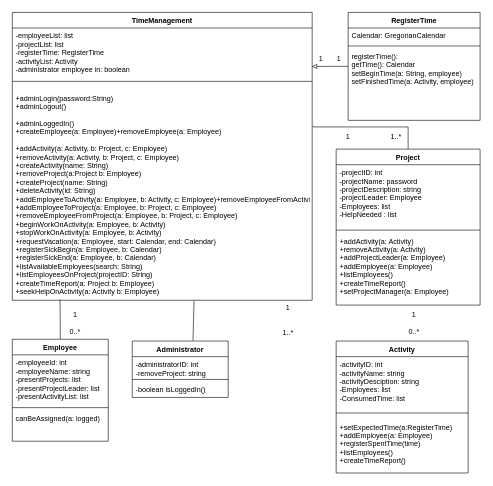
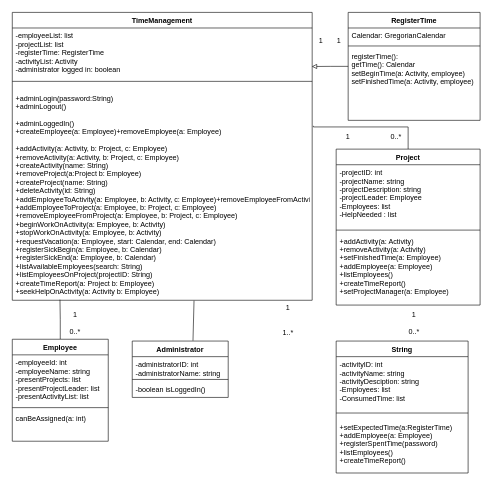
  <mxCell id="0" />
  <mxCell id="1" parent="0" />
  <mxCell id="2" style="edgeStyle=orthogonalEdgeStyle;rounded=0;orthogonalLoop=1;jettySize=auto;html=1;entryX=0.159;entryY=0.997;entryDx=0;entryDy=0;entryPerimeter=0;endArrow=none;endFill=0;" edge="1" parent="1" source="3" target="28"><mxGeometry relative="1" as="geometry" /></mxCell>
  <mxCell id="3" value="Employee" style="swimlane;fontStyle=1;align=center;verticalAlign=top;childLayout=stackLayout;horizontal=1;startSize=26;horizontalStack=0;resizeParent=1;resizeParentMax=0;resizeLast=0;collapsible=1;marginBottom=0;" parent="1" vertex="1"><mxGeometry x="20" y="565" width="160" height="170" as="geometry" /></mxCell>
  <mxCell id="4" value="-employeeId: int&#10;-employeeName: string&#10;-presentProjects: list&#10;-presentProjectLeader: list&#10;-presentActivityList: list&#10;" style="text;strokeColor=none;fillColor=none;align=left;verticalAlign=top;spacingLeft=4;spacingRight=4;overflow=hidden;rotatable=0;points=[[0,0.5],[1,0.5]];portConstraint=eastwest;" parent="3" vertex="1"><mxGeometry y="26" width="160" height="84" as="geometry" /></mxCell>
  <mxCell id="5" value="" style="line;strokeWidth=1;fillColor=none;align=left;verticalAlign=middle;spacingTop=-1;spacingLeft=3;spacingRight=3;rotatable=0;labelPosition=right;points=[];portConstraint=eastwest;" parent="3" vertex="1"><mxGeometry y="110" width="160" height="8" as="geometry" /></mxCell>
- <mxCell id="6" value="canBeAssigned(a: logged)" style="text;strokeColor=none;fillColor=none;align=left;verticalAlign=top;spacingLeft=4;spacingRight=4;overflow=hidden;rotatable=0;points=[[0,0.5],[1,0.5]];portConstraint=eastwest;" parent="3" vertex="1"><mxGeometry y="118" width="160" height="52" as="geometry" /></mxCell>
+ <mxCell id="6" value="canBeAssigned(a: int)" style="text;strokeColor=none;fillColor=none;align=left;verticalAlign=top;spacingLeft=4;spacingRight=4;overflow=hidden;rotatable=0;points=[[0,0.5],[1,0.5]];portConstraint=eastwest;" parent="3" vertex="1"><mxGeometry y="118" width="160" height="52" as="geometry" /></mxCell>
  <mxCell id="7" value="Administrator" style="swimlane;fontStyle=1;align=center;verticalAlign=top;childLayout=stackLayout;horizontal=1;startSize=26;horizontalStack=0;resizeParent=1;resizeParentMax=0;resizeLast=0;collapsible=1;marginBottom=0;" parent="1" vertex="1"><mxGeometry x="220" y="568" width="160" height="94" as="geometry" /></mxCell>
- <mxCell id="8" value="-administratorID: int&#10;-removeProject: string" style="text;strokeColor=none;fillColor=none;align=left;verticalAlign=top;spacingLeft=4;spacingRight=4;overflow=hidden;rotatable=0;points=[[0,0.5],[1,0.5]];portConstraint=eastwest;" parent="7" vertex="1"><mxGeometry y="26" width="160" height="34" as="geometry" /></mxCell>
+ <mxCell id="8" value="-administratorID: int&#10;-administratorName: string" style="text;strokeColor=none;fillColor=none;align=left;verticalAlign=top;spacingLeft=4;spacingRight=4;overflow=hidden;rotatable=0;points=[[0,0.5],[1,0.5]];portConstraint=eastwest;" parent="7" vertex="1"><mxGeometry y="26" width="160" height="34" as="geometry" /></mxCell>
  <mxCell id="9" value="" style="line;strokeWidth=1;fillColor=none;align=left;verticalAlign=middle;spacingTop=-1;spacingLeft=3;spacingRight=3;rotatable=0;labelPosition=right;points=[];portConstraint=eastwest;" parent="7" vertex="1"><mxGeometry y="60" width="160" height="8" as="geometry" /></mxCell>
  <mxCell id="10" value="-boolean isLoggedIn()" style="text;strokeColor=none;fillColor=none;align=left;verticalAlign=top;spacingLeft=4;spacingRight=4;overflow=hidden;rotatable=0;points=[[0,0.5],[1,0.5]];portConstraint=eastwest;" parent="7" vertex="1"><mxGeometry y="68" width="160" height="26" as="geometry" /></mxCell>
  <mxCell id="11" style="edgeStyle=orthogonalEdgeStyle;rounded=0;orthogonalLoop=1;jettySize=auto;html=1;entryX=1.004;entryY=0.169;entryDx=0;entryDy=0;entryPerimeter=0;endArrow=none;endFill=0;" edge="1" parent="1" source="12" target="28"><mxGeometry relative="1" as="geometry"><Array as="points"><mxPoint x="680" y="211" /></Array></mxGeometry></mxCell>
  <mxCell id="12" value="Project" style="swimlane;fontStyle=1;align=center;verticalAlign=top;childLayout=stackLayout;horizontal=1;startSize=26;horizontalStack=0;resizeParent=1;resizeParentMax=0;resizeLast=0;collapsible=1;marginBottom=0;" parent="1" vertex="1"><mxGeometry x="560" y="248" width="240" height="260" as="geometry"><mxRectangle x="420" y="300" width="70" height="26" as="alternateBounds" /></mxGeometry></mxCell>
- <mxCell id="13" value="-projectID: int&#10;-projectName: password&#10;-projectDescription: string&#10;-projectLeader: Employee&#10;-Employees: list&#10;-HelpNeeded : list&#10;&#10;&#10;&#10;" style="text;strokeColor=none;fillColor=none;align=left;verticalAlign=top;spacingLeft=4;spacingRight=4;overflow=hidden;rotatable=0;points=[[0,0.5],[1,0.5]];portConstraint=eastwest;" parent="12" vertex="1"><mxGeometry y="26" width="240" height="104" as="geometry" /></mxCell>
+ <mxCell id="13" value="-projectID: int&#10;-projectName: string&#10;-projectDescription: string&#10;-projectLeader: Employee&#10;-Employees: list&#10;-HelpNeeded : list&#10;&#10;&#10;&#10;" style="text;strokeColor=none;fillColor=none;align=left;verticalAlign=top;spacingLeft=4;spacingRight=4;overflow=hidden;rotatable=0;points=[[0,0.5],[1,0.5]];portConstraint=eastwest;" parent="12" vertex="1"><mxGeometry y="26" width="240" height="104" as="geometry" /></mxCell>
  <mxCell id="14" value="" style="line;strokeWidth=1;fillColor=none;align=left;verticalAlign=middle;spacingTop=-1;spacingLeft=3;spacingRight=3;rotatable=0;labelPosition=right;points=[];portConstraint=eastwest;" parent="12" vertex="1"><mxGeometry y="130" width="240" height="10" as="geometry" /></mxCell>
- <mxCell id="15" value="+addActivity(a: Activity)&#10;+removeActivity(a: Activity)&#10;+addProjectLeader(a: Employee)&#10;+addEmployee(a: Employee)&#10;+listEmployees()&#10;+createTimeReport()&#10;+setProjectManager(a: Employee)&#10;&#10;&#10;&#10;" style="text;strokeColor=none;fillColor=none;align=left;verticalAlign=top;spacingLeft=4;spacingRight=4;overflow=hidden;rotatable=0;points=[[0,0.5],[1,0.5]];portConstraint=eastwest;" parent="12" vertex="1"><mxGeometry y="140" width="240" height="120" as="geometry" /></mxCell>
- <mxCell id="16" value="Activity" style="swimlane;fontStyle=1;align=center;verticalAlign=top;childLayout=stackLayout;horizontal=1;startSize=26;horizontalStack=0;resizeParent=1;resizeParentMax=0;resizeLast=0;collapsible=1;marginBottom=0;" parent="1" vertex="1"><mxGeometry x="560" y="568" width="220" height="220" as="geometry" /></mxCell>
+ <mxCell id="15" value="+addActivity(a: Activity)&#10;+removeActivity(a: Activity)&#10;+setFinishedTime(a: Employee)&#10;+addEmployee(a: Employee)&#10;+listEmployees()&#10;+createTimeReport()&#10;+setProjectManager(a: Employee)&#10;&#10;&#10;&#10;" style="text;strokeColor=none;fillColor=none;align=left;verticalAlign=top;spacingLeft=4;spacingRight=4;overflow=hidden;rotatable=0;points=[[0,0.5],[1,0.5]];portConstraint=eastwest;" parent="12" vertex="1"><mxGeometry y="140" width="240" height="120" as="geometry" /></mxCell>
+ <mxCell id="16" value="String" style="swimlane;fontStyle=1;align=center;verticalAlign=top;childLayout=stackLayout;horizontal=1;startSize=26;horizontalStack=0;resizeParent=1;resizeParentMax=0;resizeLast=0;collapsible=1;marginBottom=0;" parent="1" vertex="1"><mxGeometry x="560" y="568" width="220" height="220" as="geometry" /></mxCell>
  <mxCell id="17" value="-activityID: int&#10;-activityName: string&#10;-activityDesciption: string&#10;-Employees: list&#10;-ConsumedTime: list&#10;&#10;" style="text;strokeColor=none;fillColor=none;align=left;verticalAlign=top;spacingLeft=4;spacingRight=4;overflow=hidden;rotatable=0;points=[[0,0.5],[1,0.5]];portConstraint=eastwest;" parent="16" vertex="1"><mxGeometry y="26" width="220" height="84" as="geometry" /></mxCell>
  <mxCell id="18" value="" style="line;strokeWidth=1;fillColor=none;align=left;verticalAlign=middle;spacingTop=-1;spacingLeft=3;spacingRight=3;rotatable=0;labelPosition=right;points=[];portConstraint=eastwest;" parent="16" vertex="1"><mxGeometry y="110" width="220" height="20" as="geometry" /></mxCell>
- <mxCell id="19" value="+setExpectedTime(a:RegisterTime)&#10;+addEmployee(a: Employee)&#10;+registerSpentTime(time)&#10;+listEmployees()&#10;+createTimeReport()&#10;" style="text;strokeColor=none;fillColor=none;align=left;verticalAlign=top;spacingLeft=4;spacingRight=4;overflow=hidden;rotatable=0;points=[[0,0.5],[1,0.5]];portConstraint=eastwest;" parent="16" vertex="1"><mxGeometry y="130" width="220" height="90" as="geometry" /></mxCell>
+ <mxCell id="19" value="+setExpectedTime(a:RegisterTime)&#10;+addEmployee(a: Employee)&#10;+registerSpentTime(password)&#10;+listEmployees()&#10;+createTimeReport()&#10;" style="text;strokeColor=none;fillColor=none;align=left;verticalAlign=top;spacingLeft=4;spacingRight=4;overflow=hidden;rotatable=0;points=[[0,0.5],[1,0.5]];portConstraint=eastwest;" parent="16" vertex="1"><mxGeometry y="130" width="220" height="90" as="geometry" /></mxCell>
  <mxCell id="20" style="edgeStyle=orthogonalEdgeStyle;rounded=0;orthogonalLoop=1;jettySize=auto;html=1;entryX=0.999;entryY=0.868;entryDx=0;entryDy=0;entryPerimeter=0;endArrow=block;endFill=0;" edge="1" parent="1" source="21" target="26"><mxGeometry relative="1" as="geometry" /></mxCell>
  <mxCell id="21" value="RegisterTime" style="swimlane;fontStyle=1;align=center;verticalAlign=top;childLayout=stackLayout;horizontal=1;startSize=26;horizontalStack=0;resizeParent=1;resizeParentMax=0;resizeLast=0;collapsible=1;marginBottom=0;" parent="1" vertex="1"><mxGeometry x="580" y="20" width="220" height="180" as="geometry" /></mxCell>
  <mxCell id="22" value="Calendar: GregorianCalendar" style="text;strokeColor=none;fillColor=none;align=left;verticalAlign=top;spacingLeft=4;spacingRight=4;overflow=hidden;rotatable=0;points=[[0,0.5],[1,0.5]];portConstraint=eastwest;" parent="21" vertex="1"><mxGeometry y="26" width="220" height="26" as="geometry" /></mxCell>
  <mxCell id="23" value="" style="line;strokeWidth=1;fillColor=none;align=left;verticalAlign=middle;spacingTop=-1;spacingLeft=3;spacingRight=3;rotatable=0;labelPosition=right;points=[];portConstraint=eastwest;" parent="21" vertex="1"><mxGeometry y="52" width="220" height="8" as="geometry" /></mxCell>
- <mxCell id="24" value="registerTime():&#10;getTime(): Calendar&#10;setBeginTime(a: String, employee)&#10;setFinishedTime(a: Activity, employee)&#10;" style="text;strokeColor=none;fillColor=none;align=left;verticalAlign=top;spacingLeft=4;spacingRight=4;overflow=hidden;rotatable=0;points=[[0,0.5],[1,0.5]];portConstraint=eastwest;" parent="21" vertex="1"><mxGeometry y="60" width="220" height="120" as="geometry" /></mxCell>
+ <mxCell id="24" value="registerTime():&#10;getTime(): Calendar&#10;setBeginTime(a: Activity, employee)&#10;setFinishedTime(a: Activity, employee)&#10;" style="text;strokeColor=none;fillColor=none;align=left;verticalAlign=top;spacingLeft=4;spacingRight=4;overflow=hidden;rotatable=0;points=[[0,0.5],[1,0.5]];portConstraint=eastwest;" parent="21" vertex="1"><mxGeometry y="60" width="220" height="120" as="geometry" /></mxCell>
  <mxCell id="25" value="TimeManagement" style="swimlane;fontStyle=1;align=center;verticalAlign=top;childLayout=stackLayout;horizontal=1;startSize=26;horizontalStack=0;resizeParent=1;resizeParentMax=0;resizeLast=0;collapsible=1;marginBottom=0;" parent="1" vertex="1"><mxGeometry x="20" y="20" width="500" height="480" as="geometry" /></mxCell>
- <mxCell id="26" value="-employeeList: list&#10;-projectList: list&#10;-registerTime: RegisterTime&#10;-activityList: Activity&#10;-administrator employee in: boolean&#10;&#10;" style="text;strokeColor=none;fillColor=none;align=left;verticalAlign=top;spacingLeft=4;spacingRight=4;overflow=hidden;rotatable=0;points=[[0,0.5],[1,0.5]];portConstraint=eastwest;" parent="25" vertex="1"><mxGeometry y="26" width="500" height="74" as="geometry" /></mxCell>
+ <mxCell id="26" value="-employeeList: list&#10;-projectList: list&#10;-registerTime: RegisterTime&#10;-activityList: Activity&#10;-administrator logged in: boolean&#10;&#10;" style="text;strokeColor=none;fillColor=none;align=left;verticalAlign=top;spacingLeft=4;spacingRight=4;overflow=hidden;rotatable=0;points=[[0,0.5],[1,0.5]];portConstraint=eastwest;" parent="25" vertex="1"><mxGeometry y="26" width="500" height="74" as="geometry" /></mxCell>
  <mxCell id="27" value="" style="line;strokeWidth=1;fillColor=none;align=left;verticalAlign=middle;spacingTop=-1;spacingLeft=3;spacingRight=3;rotatable=0;labelPosition=right;points=[];portConstraint=eastwest;" parent="25" vertex="1"><mxGeometry y="100" width="500" height="30" as="geometry" /></mxCell>
  <mxCell id="28" value="+adminLogin(password:String)&#10;+adminLogout()&#10;&#10;+adminLoggedIn()&#10;+createEmployee(a: Employee)+removeEmployee(a: Employee)&#10;&#10;+addActivity(a: Activity, b: Project, c: Employee)&#10;+removeActivity(a: Activity, b: Project, c: Employee)&#10;+createActivity(name: String)&#10;+removeProject(a:Project b: Employee)&#10;+createProject(name: String)&#10;+deleteActivity(id: String)&#10;+addEmployeeToActivity(a: Employee, b: Activity, c: Employee)+removeEmployeeFromActivity(a: Employee, b: Activity, c: Employee)&#10;+addEmployeeToProject(a: Employee, b: Project, c: Employee)&#10;+removeEmployeeFromProject(a: Employee, b: Project, c: Employee)&#10;+beginWorkOnActivity(a: Employee, b: Activity)&#10;+stopWorkOnActivity(a: Employee, b: Activity)&#10;+requestVacation(a: Employee, start: Calendar, end: Calendar)&#10;+registerSickBegin(a: Employee, b: Calendar)&#10;+registerSickEnd(a: Employee, b: Calendar)&#10;+listAvailableEmployees(search: String)&#10;+listEmployeesOnProject(projectID: String)&#10;+createTimeReport(a: Project b: Employee)&#10;+seekHelpOnActivity(a: Activity b: Employee)&#10;&#10;&#10;&#10;" style="text;strokeColor=none;fillColor=none;align=left;verticalAlign=top;spacingLeft=4;spacingRight=4;overflow=hidden;rotatable=0;points=[[0,0.5],[1,0.5]];portConstraint=eastwest;" parent="25" vertex="1"><mxGeometry y="130" width="500" height="350" as="geometry" /></mxCell>
- <mxCell id="29" value="1&amp;nbsp; &amp;nbsp;&amp;nbsp; &amp;nbsp; 1" style="text;html=1;strokeColor=none;fillColor=none;align=center;verticalAlign=middle;whiteSpace=wrap;rounded=0;" vertex="1" parent="1"><mxGeometry x="530" y="88" width="40" height="20" as="geometry" /></mxCell>
+ <mxCell id="29" value="1&amp;nbsp; &amp;nbsp;&amp;nbsp; &amp;nbsp; 1" style="text;html=1;strokeColor=none;fillColor=none;align=center;verticalAlign=middle;whiteSpace=wrap;rounded=0;" vertex="1" parent="1"><mxGeometry x="530" y="58" width="40" height="20" as="geometry" /></mxCell>
  <mxCell id="30" value="1" style="text;html=1;strokeColor=none;fillColor=none;align=center;verticalAlign=middle;whiteSpace=wrap;rounded=0;" vertex="1" parent="1"><mxGeometry x="560" y="218" width="40" height="20" as="geometry" /></mxCell>
- <mxCell id="31" value="1..*" style="text;html=1;strokeColor=none;fillColor=none;align=center;verticalAlign=middle;whiteSpace=wrap;rounded=0;" vertex="1" parent="1"><mxGeometry x="640" y="218" width="40" height="20" as="geometry" /></mxCell>
+ <mxCell id="31" value="0..*" style="text;html=1;strokeColor=none;fillColor=none;align=center;verticalAlign=middle;whiteSpace=wrap;rounded=0;" vertex="1" parent="1"><mxGeometry x="640" y="218" width="40" height="20" as="geometry" /></mxCell>
  <mxCell id="32" value="&lt;div&gt;1&lt;/div&gt;&lt;div&gt;&lt;br&gt;&lt;/div&gt;&lt;div&gt;0..*&lt;br&gt;&lt;/div&gt;" style="text;html=1;strokeColor=none;fillColor=none;align=center;verticalAlign=middle;whiteSpace=wrap;rounded=0;" vertex="1" parent="1"><mxGeometry x="670" y="518" width="40" height="40" as="geometry" /></mxCell>
  <mxCell id="33" value="" style="endArrow=none;html=1;exitX=0.606;exitY=1.002;exitDx=0;exitDy=0;exitPerimeter=0;entryX=0.633;entryY=-0.006;entryDx=0;entryDy=0;entryPerimeter=0;endFill=0;" edge="1" parent="1" source="28" target="7"><mxGeometry width="50" height="50" relative="1" as="geometry"><mxPoint x="560" y="358" as="sourcePoint" /><mxPoint x="610" y="308" as="targetPoint" /></mxGeometry></mxCell>
  <mxCell id="34" value="&lt;div&gt;1&lt;/div&gt;&lt;div&gt;&lt;br&gt;&lt;/div&gt;&lt;div&gt;&lt;br&gt;&lt;/div&gt;&lt;div&gt;1..*&lt;br&gt;&lt;/div&gt;" style="text;html=1;strokeColor=none;fillColor=none;align=center;verticalAlign=middle;whiteSpace=wrap;rounded=0;" vertex="1" parent="1"><mxGeometry x="455" y="508" width="50" height="50" as="geometry" /></mxCell>
  <mxCell id="35" value="&lt;div&gt;1&lt;/div&gt;&lt;div&gt;&lt;br&gt;&lt;/div&gt;&lt;div&gt;0..*&lt;br&gt;&lt;/div&gt;" style="text;html=1;strokeColor=none;fillColor=none;align=center;verticalAlign=middle;whiteSpace=wrap;rounded=0;" vertex="1" parent="1"><mxGeometry x="90" y="518" width="70" height="40" as="geometry" /></mxCell>
